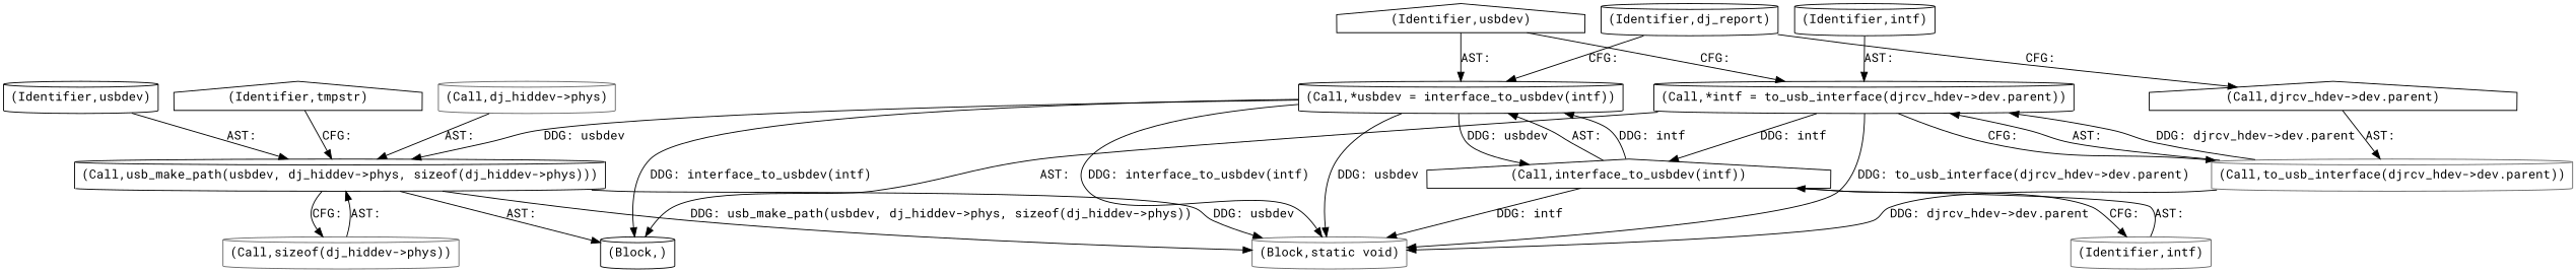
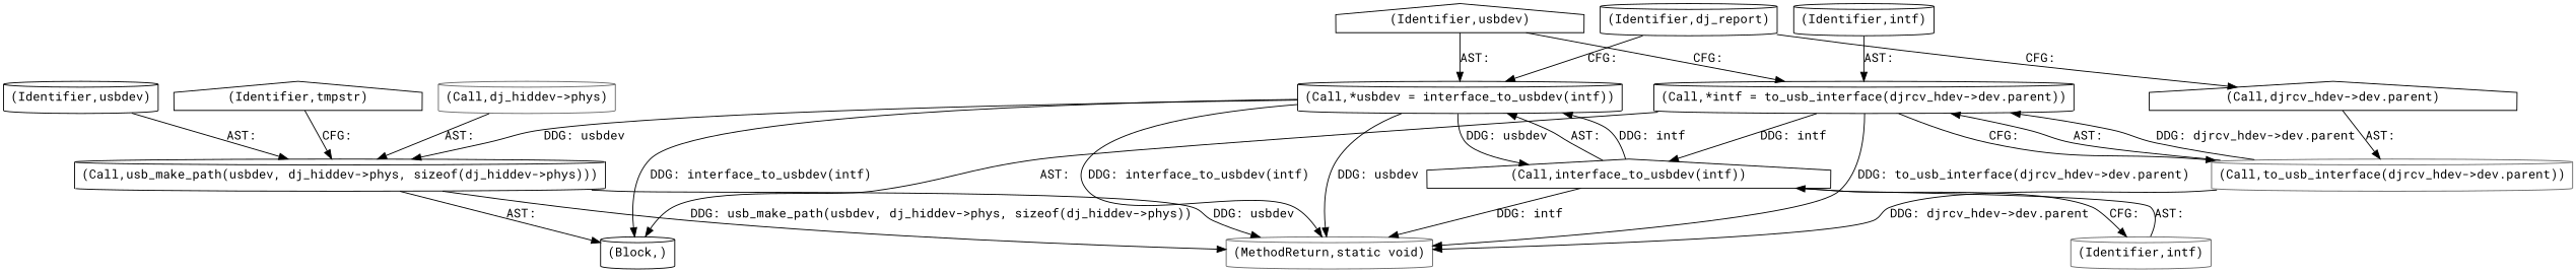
  digraph {
    fontname="Roboto Mono"
    node [color=black fontname="Roboto Mono" shape=cylinder]
    edge [fontname="Roboto Mono"]
    n1 [label="(Call,usb_make_path(usbdev, dj_hiddev->phys, sizeof(dj_hiddev->phys)))"]
-   n2 [color=gray40 label="(Call,sizeof(dj_hiddev->phys))"]
    n3 [label="(Block,)"]
-   n4 [color=gray40 label="(Block,static void)"]
+   n4 [color=gray40 label="(MethodReturn,static void)"]
    n5 [label="(Call,*usbdev = interface_to_usbdev(intf))"]
    n6 [label="(Call,interface_to_usbdev(intf))" shape=house]
    n7 [color=gray40 label="(Identifier,intf)"]
    n8 [label="(Call,*intf = to_usb_interface(djrcv_hdev->dev.parent))"]
    n9 [color=gray40 label="(Call,to_usb_interface(djrcv_hdev->dev.parent))"]
    n10 [label="(Call,djrcv_hdev->dev.parent)" shape=house]
    n11 [label="(Identifier,usbdev)" shape=house]
    n12 [label="(Identifier,intf)"]
    n13 [label="(Identifier,usbdev)"]
    n14 [label="(Identifier,tmpstr)" shape=house]
    n15 [label="(Identifier,dj_report)"]
    n16 [color=gray40 label="(Call,dj_hiddev->phys)"]
-   n1 -> n2 [label="CFG: "]
    n1 -> n3 [label="AST: "]
    n1 -> n4 [label="DDG: usb_make_path(usbdev, dj_hiddev->phys, sizeof(dj_hiddev->phys))"]
    n1 -> n4 [label="DDG: usbdev"]
-   n2 -> n1 [label="AST: "]
    n5 -> n1 [label="DDG: usbdev"]
    n5 -> n3 [label="DDG: interface_to_usbdev(intf)"]
    n5 -> n4 [label="DDG: interface_to_usbdev(intf)"]
    n5 -> n4 [label="DDG: usbdev"]
    n5 -> n6 [label="DDG: usbdev"]
    n6 -> n4 [label="DDG: intf"]
    n6 -> n5 [label="AST: "]
    n6 -> n5 [label="DDG: intf"]
    n6 -> n7 [label="CFG: "]
    n7 -> n6 [label="AST: "]
    n8 -> n3 [label="AST: "]
    n8 -> n4 [label="DDG: to_usb_interface(djrcv_hdev->dev.parent)"]
    n8 -> n6 [label="DDG: intf"]
    n8 -> n9 [label="CFG: "]
    n9 -> n4 [label="DDG: djrcv_hdev->dev.parent"]
    n9 -> n8 [label="AST: "]
    n9 -> n8 [label="DDG: djrcv_hdev->dev.parent"]
    n10 -> n9 [label="AST: "]
    n11 -> n5 [label="AST: "]
    n11 -> n8 [label="CFG: "]
    n12 -> n8 [label="AST: "]
    n13 -> n1 [label="AST: "]
    n14 -> n1 [label="CFG: "]
    n15 -> n5 [label="CFG: "]
    n15 -> n10 [label="CFG: "]
    n16 -> n1 [label="AST: "]
  }
